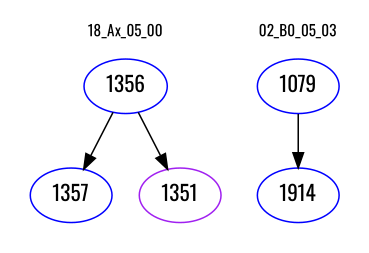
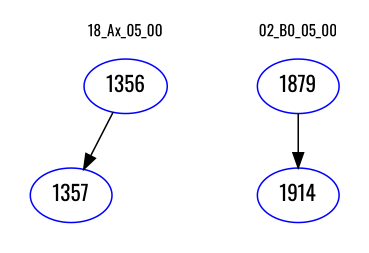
  digraph {
    fontname=Oswald
    node [color=blue fontname=Oswald]
    edge [color=black fontname=Oswald]
    n1 [label=1356]
    n2 [label=1357]
-   n3 [color=purple label=1351]
-   n4 [label=1079]
+   n4 [label=1879]
    n5 [label=1914]
    subgraph cluster_1 {
      color=white
      fontsize=10
      label="18_Ax_05_00"
      n1
      n2
-     n3
    }
    subgraph cluster_2 {
      color=white
      fontsize=10
-     label="02_B0_05_03"
+     label="02_B0_05_00"
      n4
      n5
    }
    n1 -> n2
-   n1 -> n3
    n4 -> n5
  }
